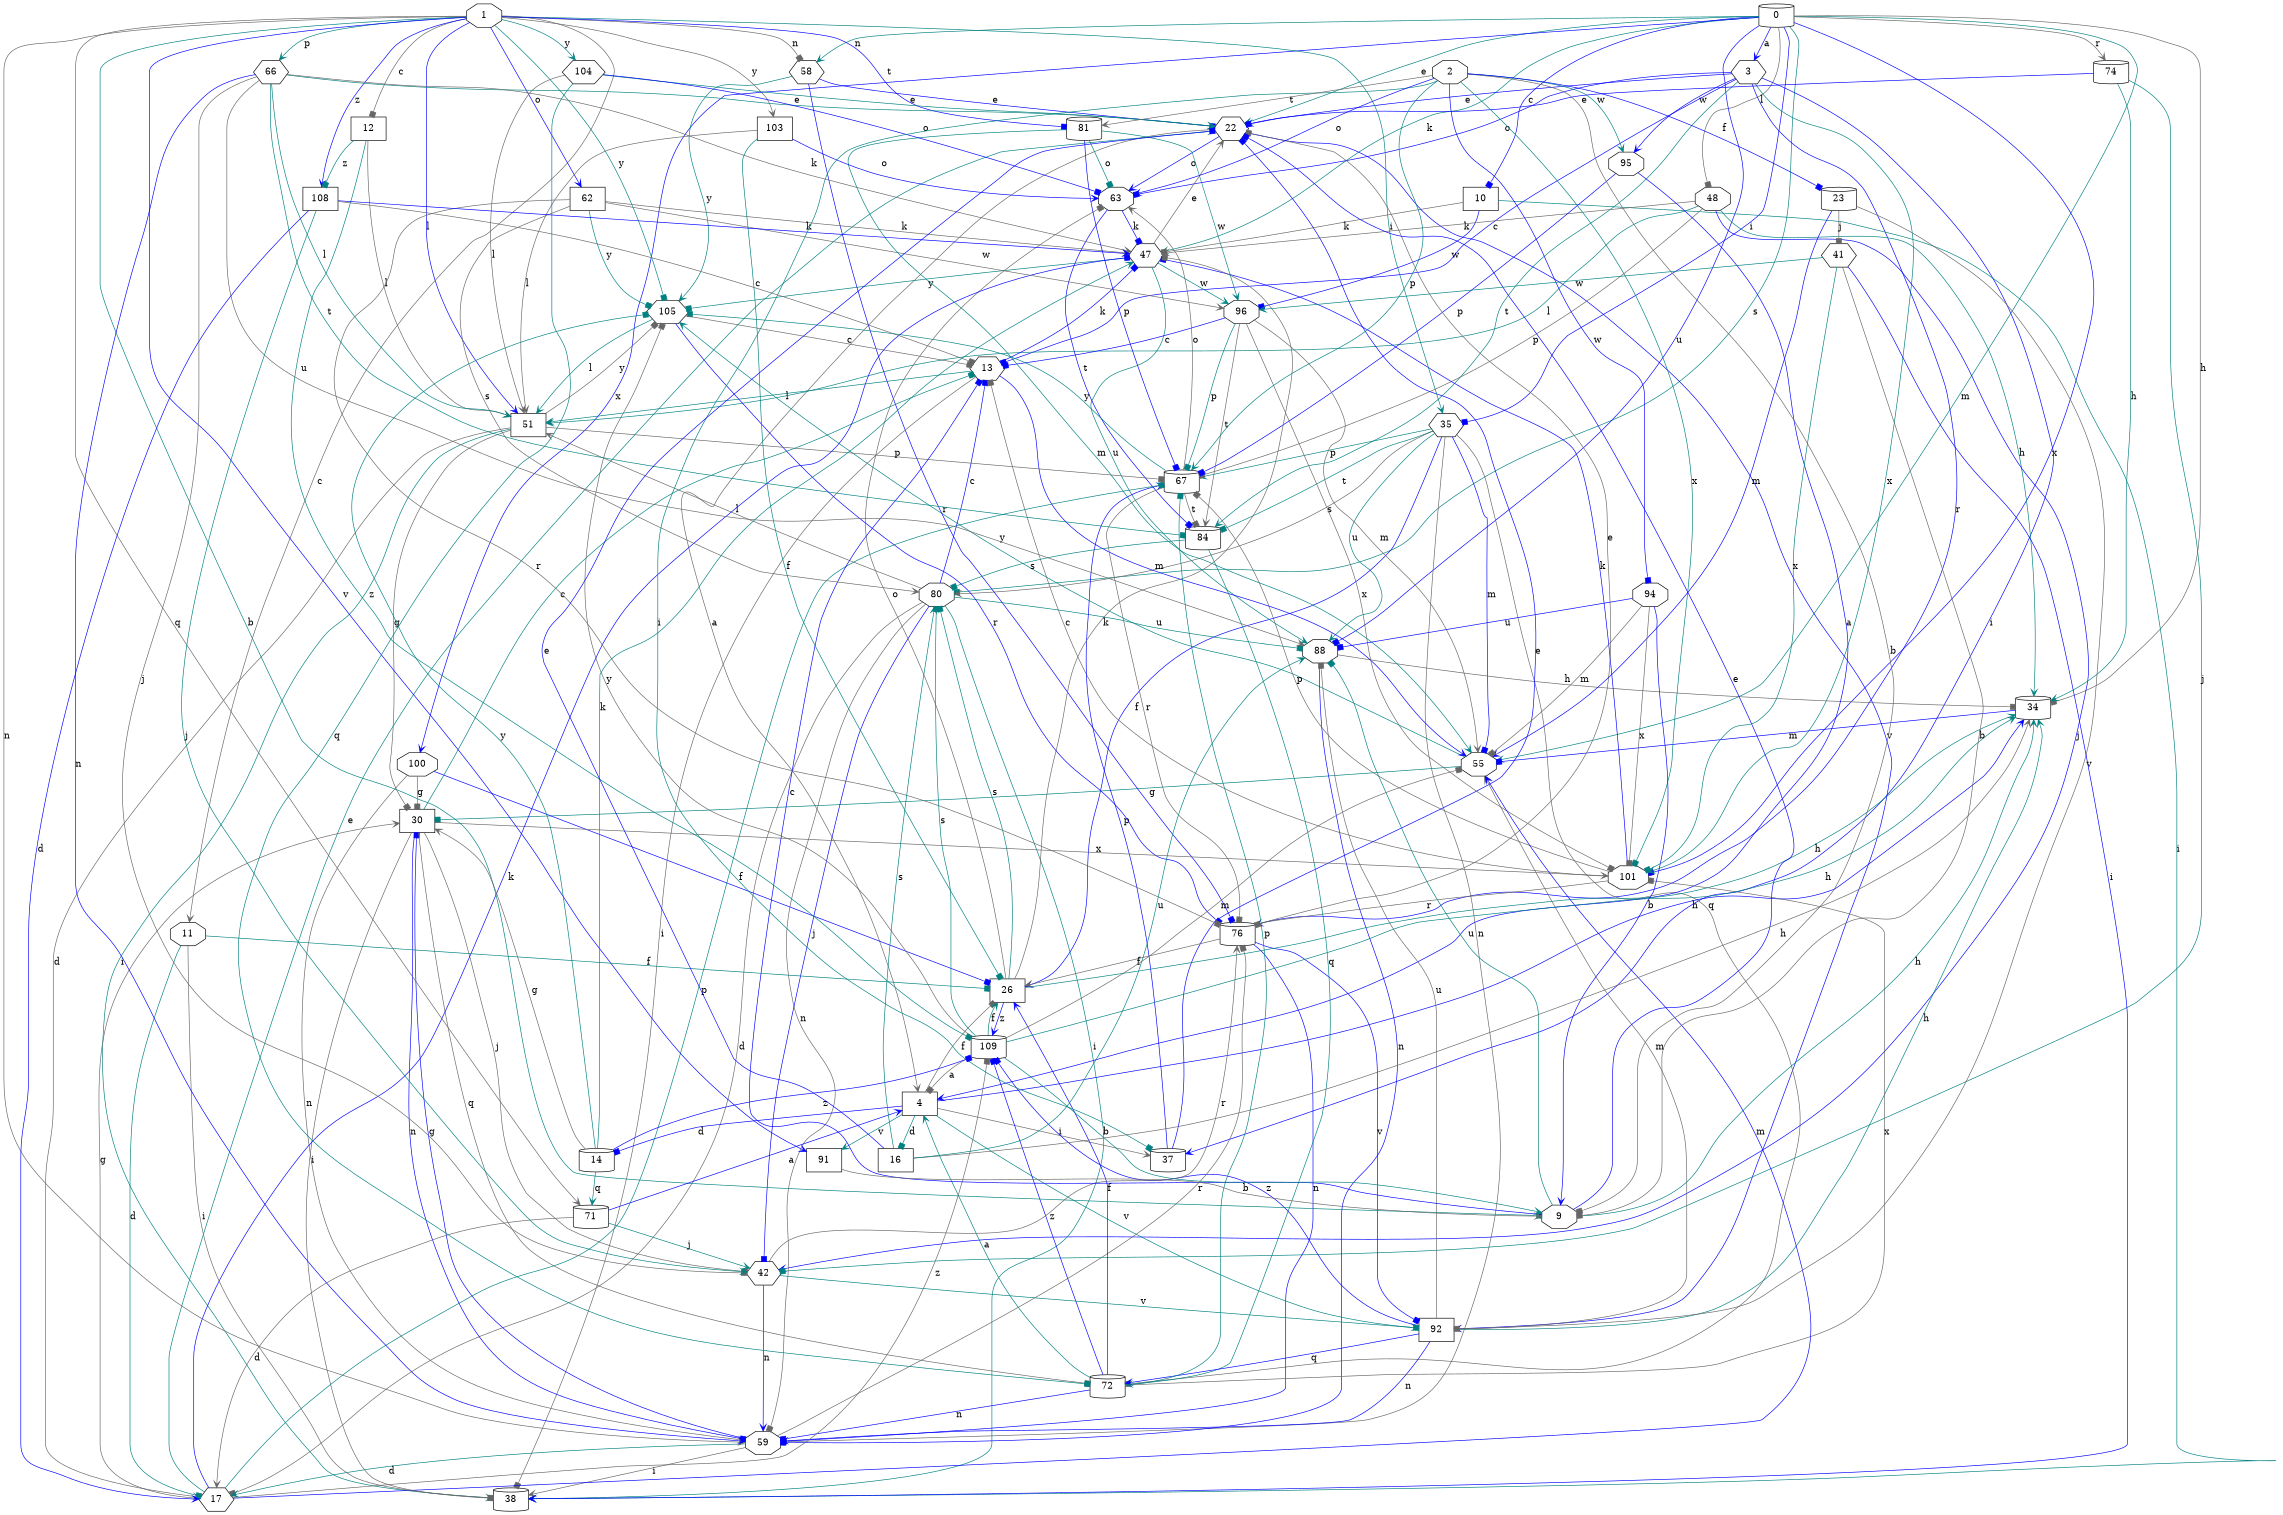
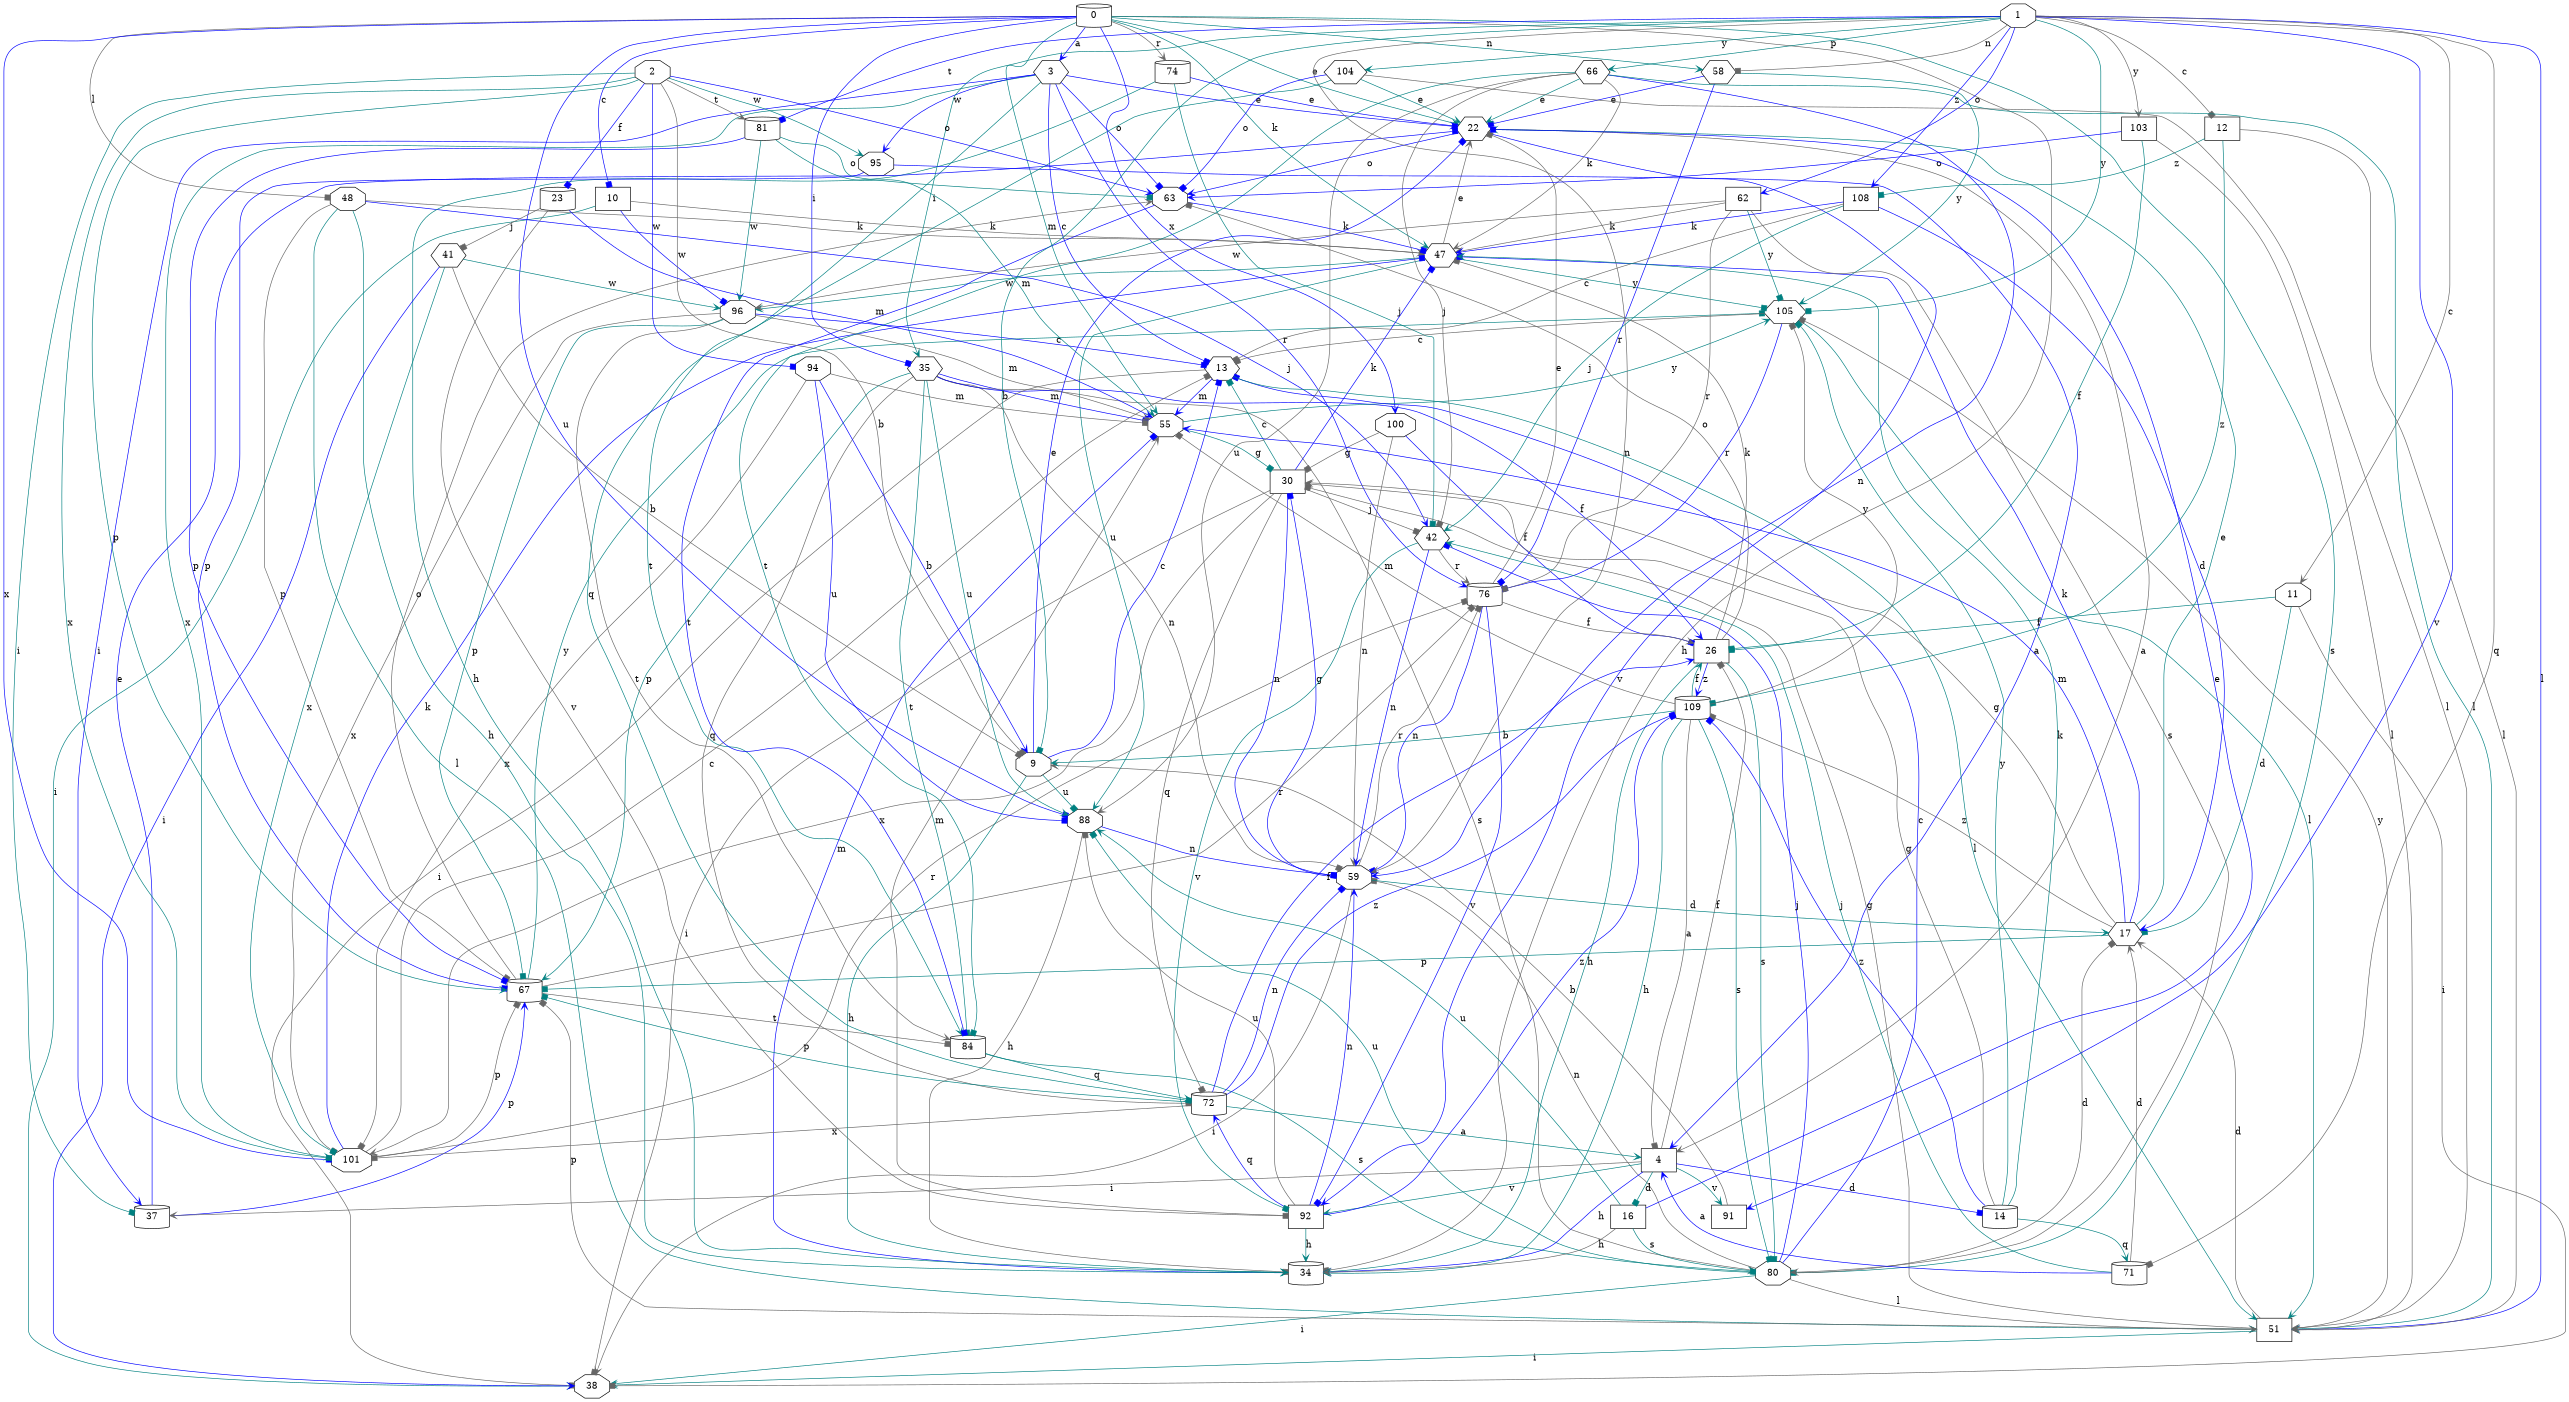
  strict digraph {
    node [shape=octagon]
    edge [arrowhead=box color=gray40]
    0 [shape=cylinder]
    3 [shape=hexagon]
    10 [shape=box]
    22 [shape=hexagon]
    34 [shape=cylinder]
    35 [shape=hexagon]
    47 [shape=hexagon]
    48
    55
    58 [shape=hexagon]
    74 [shape=cylinder]
    80
    88
    100
    101
    37 [shape=cylinder]
    63
    95
    13 [shape=hexagon]
    76 [shape=cylinder]
    84 [shape=cylinder]
-   38 [shape=cylinder]
+   38
    96
    4 [shape=box]
    92 [shape=box]
    59
    67 [shape=cylinder]
    26 [shape=box]
    72 [shape=cylinder]
    105 [shape=hexagon]
    51 [shape=box]
    42 [shape=hexagon]
    30 [shape=box]
    17 [shape=hexagon]
    1
    9
    11
    12 [shape=box]
    62 [shape=box]
    66 [shape=hexagon]
    71 [shape=cylinder]
    81 [shape=cylinder]
    91 [shape=box]
    103 [shape=box]
    104 [shape=hexagon]
    108 [shape=box]
    109 [shape=cylinder]
    2
    23 [shape=cylinder]
    94
    41 [shape=hexagon]
    14 [shape=cylinder]
    16 [shape=box]
    0 -> 3 [arrowhead=vee color=blue label=a]
    0 -> 10 [color=blue label=c]
    0 -> 22 [arrowhead=vee color=teal label=e]
    0 -> 34 [label=h]
    0 -> 35 [color=blue label=i]
    0 -> 47 [arrowhead=vee color=teal label=k]
    0 -> 48 [label=l]
    0 -> 55 [arrowhead=vee color=teal label=m]
    0 -> 58 [arrowhead=vee color=teal label=n]
    0 -> 74 [arrowhead=vee label=r]
    0 -> 80 [color=teal label=s]
    0 -> 88 [color=blue label=u]
    0 -> 100 [arrowhead=vee color=blue label=x]
    0 -> 101 [color=blue label=x]
    3 -> 22 [color=blue label=e]
    3 -> 101 [arrowhead=vee color=teal label=x]
    3 -> 37 [arrowhead=vee color=blue label=i]
    3 -> 63 [color=blue label=o]
    3 -> 95 [arrowhead=vee color=blue label=w]
    3 -> 13 [color=blue label=c]
    3 -> 76 [arrowhead=vee color=blue label=r]
    3 -> 84 [arrowhead=vee color=teal label=t]
    10 -> 47 [label=k]
    10 -> 38 [arrowhead=vee color=teal label=i]
    10 -> 96 [color=blue label=w]
    22 -> 63 [arrowhead=vee color=blue label=o]
    22 -> 4 [arrowhead=vee label=a]
    22 -> 92 [arrowhead=vee color=blue label=v]
    34 -> 55 [color=blue label=m]
    35 -> 55 [color=blue label=m]
    35 -> 80 [arrowhead=vee label=s]
    35 -> 88 [arrowhead=vee color=teal label=u]
    35 -> 84 [color=teal label=t]
    35 -> 59 [label=n]
    35 -> 67 [arrowhead=vee color=teal label=p]
    35 -> 26 [arrowhead=vee color=blue label=f]
    35 -> 72 [label=q]
    47 -> 22 [arrowhead=vee label=e]
    47 -> 88 [arrowhead=vee color=teal label=u]
    47 -> 96 [arrowhead=vee color=teal label=w]
    47 -> 105 [color=teal label=y]
    48 -> 34 [arrowhead=vee color=teal label=h]
    48 -> 47 [arrowhead=vee label=k]
    48 -> 67 [label=p]
    48 -> 51 [arrowhead=vee color=teal label=l]
    48 -> 42 [arrowhead=vee color=blue label=j]
    55 -> 105 [arrowhead=vee color=teal label=y]
    55 -> 30 [color=teal label=g]
    58 -> 22 [color=blue label=e]
    58 -> 76 [color=blue label=r]
    58 -> 105 [arrowhead=vee color=teal label=y]
    74 -> 22 [arrowhead=vee color=blue label=e]
    74 -> 34 [arrowhead=vee color=teal label=h]
    74 -> 42 [color=teal label=j]
    80 -> 88 [color=teal label=u]
    80 -> 13 [color=blue label=c]
    80 -> 38 [arrowhead=vee color=teal label=i]
    80 -> 59 [label=n]
    80 -> 51 [arrowhead=vee label=l]
    80 -> 42 [color=blue label=j]
    80 -> 17 [label=d]
    88 -> 34 [label=h]
    88 -> 59 [color=blue label=n]
    100 -> 59 [arrowhead=vee label=n]
    100 -> 26 [color=blue label=f]
    100 -> 30 [label=g]
    101 -> 47 [color=blue label=k]
    101 -> 13 [label=c]
    101 -> 76 [label=r]
    101 -> 67 [label=p]
    37 -> 22 [color=blue label=e]
    37 -> 67 [arrowhead=vee color=blue label=p]
    63 -> 47 [color=blue label=k]
    63 -> 84 [color=blue label=t]
    95 -> 4 [arrowhead=vee color=blue label=a]
    95 -> 67 [color=blue label=p]
    13 -> 55 [arrowhead=vee color=blue label=m]
    13 -> 38 [label=i]
    13 -> 51 [arrowhead=vee color=teal label=l]
    76 -> 22 [label=e]
    76 -> 92 [color=blue label=v]
    76 -> 59 [color=blue label=n]
    76 -> 26 [arrowhead=vee label=f]
    84 -> 80 [color=teal label=s]
    84 -> 72 [arrowhead=vee color=teal label=q]
    96 -> 55 [arrowhead=vee label=m]
    96 -> 101 [label=x]
    96 -> 13 [color=blue label=c]
    96 -> 84 [arrowhead=vee label=t]
    96 -> 67 [color=teal label=p]
    4 -> 34 [arrowhead=vee color=blue label=h]
    4 -> 37 [arrowhead=vee label=i]
    4 -> 92 [arrowhead=vee color=teal label=v]
    4 -> 26 [label=f]
    4 -> 91 [arrowhead=vee color=teal label=v]
    4 -> 14 [color=blue label=d]
    4 -> 16 [color=teal label=d]
    92 -> 34 [arrowhead=vee color=teal label=h]
    92 -> 55 [arrowhead=vee label=m]
    92 -> 88 [label=u]
    92 -> 59 [arrowhead=vee color=blue label=n]
    92 -> 72 [arrowhead=vee color=blue label=q]
    92 -> 109 [color=blue label=z]
    59 -> 76 [label=r]
    59 -> 38 [arrowhead=vee label=i]
    59 -> 30 [color=blue label=g]
    59 -> 17 [arrowhead=vee color=teal label=d]
    67 -> 63 [arrowhead=vee label=o]
    67 -> 76 [label=r]
    67 -> 84 [label=t]
    67 -> 105 [color=teal label=y]
    26 -> 34 [arrowhead=vee color=teal label=h]
    26 -> 47 [label=k]
    26 -> 80 [color=teal label=s]
    26 -> 63 [label=o]
    26 -> 109 [arrowhead=vee color=blue label=z]
    72 -> 101 [label=x]
    72 -> 4 [arrowhead=vee color=teal label=a]
    72 -> 59 [color=blue label=n]
    72 -> 67 [color=teal label=p]
    72 -> 26 [arrowhead=vee color=blue label=f]
    72 -> 109 [color=blue label=z]
    105 -> 13 [label=c]
    105 -> 76 [color=blue label=r]
    105 -> 51 [arrowhead=vee color=teal label=l]
    51 -> 38 [arrowhead=vee color=teal label=i]
    51 -> 67 [label=p]
    51 -> 105 [label=y]
    51 -> 30 [label=g]
    51 -> 17 [arrowhead=vee label=d]
    42 -> 76 [arrowhead=vee label=r]
    42 -> 92 [color=teal label=v]
    42 -> 59 [arrowhead=vee color=blue label=n]
-   13 -> 47 [color=blue label=k]
+   30 -> 47 [color=blue label=k]
    30 -> 101 [arrowhead=vee label=x]
    30 -> 13 [color=teal label=c]
    30 -> 38 [label=i]
    30 -> 59 [color=blue label=n]
    30 -> 72 [label=q]
    30 -> 42 [label=j]
    17 -> 22 [arrowhead=vee color=teal label=e]
    17 -> 47 [color=blue label=k]
    17 -> 55 [arrowhead=vee color=blue label=m]
    17 -> 67 [color=teal label=p]
    17 -> 30 [arrowhead=vee label=g]
    17 -> 109 [label=z]
    1 -> 35 [arrowhead=vee color=teal label=i]
    1 -> 58 [label=n]
    1 -> 59 [arrowhead=vee label=n]
    1 -> 105 [color=teal label=y]
    1 -> 51 [arrowhead=vee color=blue label=l]
    1 -> 9 [color=teal label=b]
    1 -> 11 [arrowhead=vee label=c]
    1 -> 12 [label=c]
    1 -> 62 [arrowhead=vee color=blue label=o]
    1 -> 66 [arrowhead=vee color=teal label=p]
-   1 -> 71 [arrowhead=vee label=q]
+   1 -> 71 [label=q]
    1 -> 81 [color=blue label=t]
    1 -> 91 [arrowhead=vee color=blue label=v]
    1 -> 103 [arrowhead=vee label=y]
    1 -> 104 [arrowhead=vee color=teal label=y]
    1 -> 108 [arrowhead=vee color=blue label=z]
    9 -> 22 [color=blue label=e]
    9 -> 34 [arrowhead=vee color=teal label=h]
    9 -> 88 [color=teal label=u]
    9 -> 13 [color=blue label=c]
    11 -> 38 [label=i]
    11 -> 26 [color=teal label=f]
    11 -> 17 [color=teal label=d]
    12 -> 51 [arrowhead=vee label=l]
    12 -> 108 [color=teal label=z]
    12 -> 109 [color=teal label=z]
    62 -> 47 [arrowhead=vee label=k]
    62 -> 80 [arrowhead=vee label=s]
    62 -> 76 [label=r]
    62 -> 96 [arrowhead=vee label=w]
    62 -> 105 [color=teal label=y]
    66 -> 22 [arrowhead=vee color=teal label=e]
    66 -> 47 [arrowhead=vee label=k]
    66 -> 88 [arrowhead=vee label=u]
    66 -> 84 [color=teal label=t]
    66 -> 59 [arrowhead=vee color=blue label=n]
    66 -> 51 [arrowhead=vee color=teal label=l]
    66 -> 42 [label=j]
    71 -> 4 [arrowhead=vee color=blue label=a]
    71 -> 42 [arrowhead=vee color=teal label=j]
    71 -> 17 [arrowhead=vee label=d]
    81 -> 55 [arrowhead=vee color=teal label=m]
    81 -> 63 [color=teal label=o]
    81 -> 96 [arrowhead=vee color=teal label=w]
    81 -> 67 [color=blue label=p]
    91 -> 9 [arrowhead=vee label=b]
    103 -> 63 [arrowhead=vee color=blue label=o]
    103 -> 26 [color=teal label=f]
    103 -> 51 [arrowhead=vee label=l]
    104 -> 22 [arrowhead=vee color=teal label=e]
    104 -> 63 [color=blue label=o]
    104 -> 72 [color=teal label=q]
    104 -> 51 [arrowhead=vee label=l]
    108 -> 47 [arrowhead=vee color=blue label=k]
    108 -> 13 [label=c]
    108 -> 42 [arrowhead=vee color=teal label=j]
    108 -> 17 [arrowhead=vee color=blue label=d]
    109 -> 34 [arrowhead=vee color=teal label=h]
    109 -> 55 [label=m]
    109 -> 80 [color=teal label=s]
    109 -> 4 [label=a]
    109 -> 26 [arrowhead=vee color=teal label=f]
    109 -> 105 [label=y]
    109 -> 9 [arrowhead=vee color=teal label=b]
    2 -> 101 [color=teal label=x]
    2 -> 37 [color=teal label=i]
    2 -> 63 [arrowhead=vee color=blue label=o]
    2 -> 95 [arrowhead=vee color=teal label=w]
    2 -> 67 [arrowhead=vee color=teal label=p]
    2 -> 9 [label=b]
    2 -> 81 [arrowhead=vee label=t]
    2 -> 23 [color=blue label=f]
    2 -> 94 [color=blue label=w]
    23 -> 55 [arrowhead=vee color=blue label=m]
    23 -> 92 [label=v]
    23 -> 41 [label=j]
    94 -> 55 [label=m]
    94 -> 88 [color=blue label=u]
    94 -> 101 [label=x]
    94 -> 9 [arrowhead=vee color=blue label=b]
    41 -> 101 [color=teal label=x]
    41 -> 38 [arrowhead=vee color=blue label=i]
    41 -> 96 [arrowhead=vee color=teal label=w]
    41 -> 9 [label=b]
    14 -> 47 [arrowhead=vee color=teal label=k]
    14 -> 105 [color=teal label=y]
    14 -> 30 [arrowhead=vee label=g]
    14 -> 71 [arrowhead=vee color=teal label=q]
    14 -> 109 [color=blue label=z]
    16 -> 22 [color=blue label=e]
    16 -> 34 [arrowhead=vee label=h]
    16 -> 80 [arrowhead=vee color=teal label=s]
    16 -> 88 [arrowhead=vee color=teal label=u]
  }
